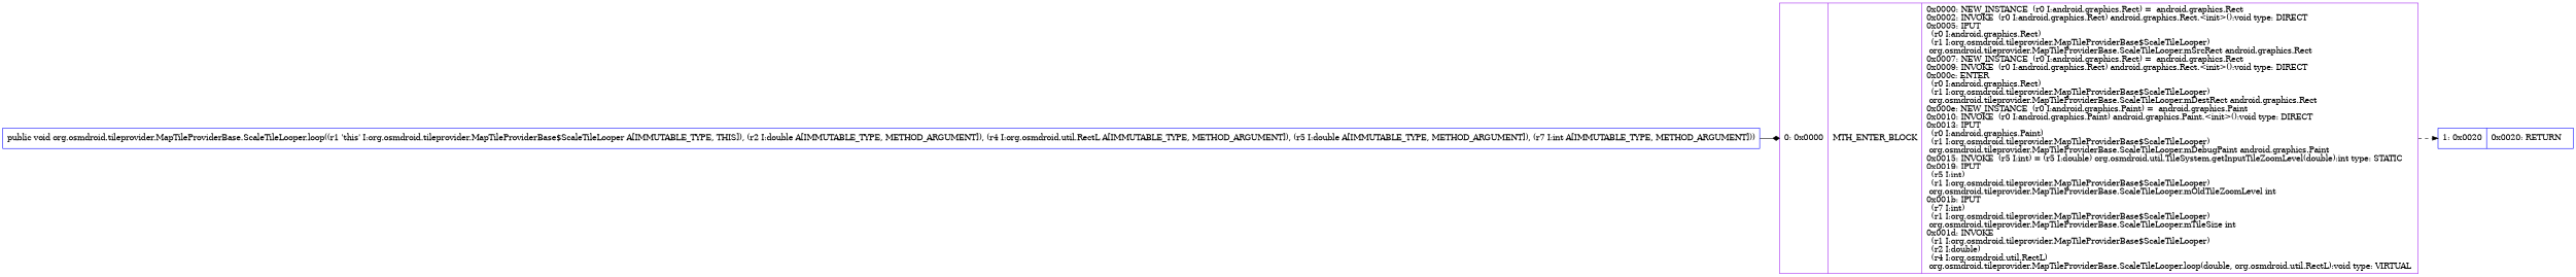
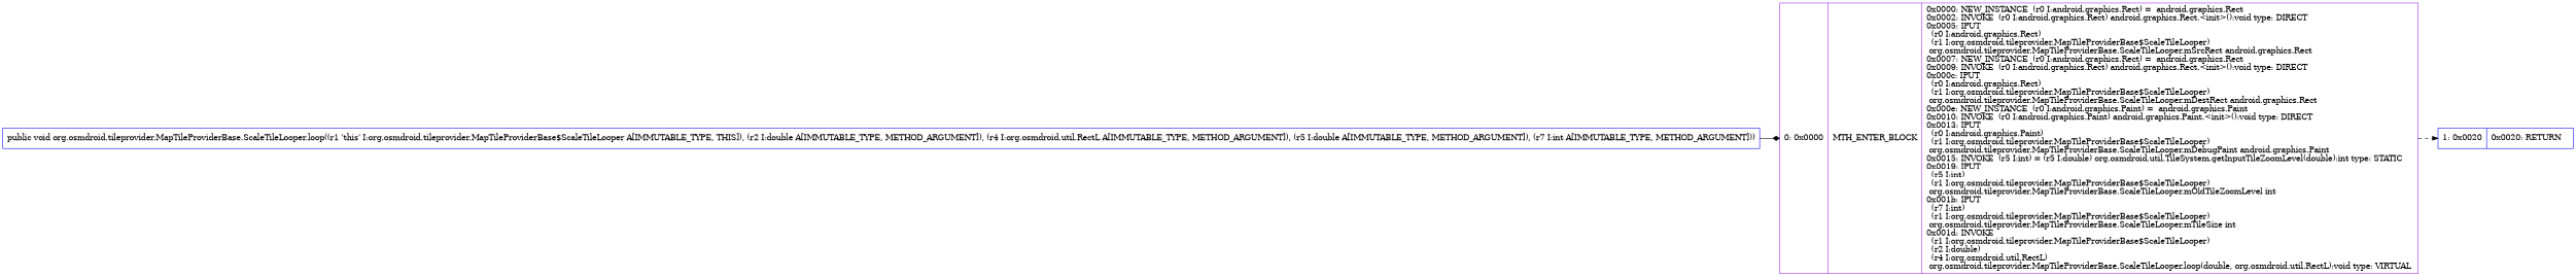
  digraph {
    rankdir=LR
    node [shape=record color=blue]
-   n1 [label="{0\:\ 0x0000|MTH_ENTER_BLOCK\l|0x0000: NEW_INSTANCE  (r0 I:android.graphics.Rect) =  android.graphics.Rect \l0x0002: INVOKE  (r0 I:android.graphics.Rect) android.graphics.Rect.\<init\>():void type: DIRECT \l0x0005: IPUT  \l  (r0 I:android.graphics.Rect)\l  (r1 I:org.osmdroid.tileprovider.MapTileProviderBase$ScaleTileLooper)\l org.osmdroid.tileprovider.MapTileProviderBase.ScaleTileLooper.mSrcRect android.graphics.Rect \l0x0007: NEW_INSTANCE  (r0 I:android.graphics.Rect) =  android.graphics.Rect \l0x0009: INVOKE  (r0 I:android.graphics.Rect) android.graphics.Rect.\<init\>():void type: DIRECT \l0x000c: ENTER  \l  (r0 I:android.graphics.Rect)\l  (r1 I:org.osmdroid.tileprovider.MapTileProviderBase$ScaleTileLooper)\l org.osmdroid.tileprovider.MapTileProviderBase.ScaleTileLooper.mDestRect android.graphics.Rect \l0x000e: NEW_INSTANCE  (r0 I:android.graphics.Paint) =  android.graphics.Paint \l0x0010: INVOKE  (r0 I:android.graphics.Paint) android.graphics.Paint.\<init\>():void type: DIRECT \l0x0013: IPUT  \l  (r0 I:android.graphics.Paint)\l  (r1 I:org.osmdroid.tileprovider.MapTileProviderBase$ScaleTileLooper)\l org.osmdroid.tileprovider.MapTileProviderBase.ScaleTileLooper.mDebugPaint android.graphics.Paint \l0x0015: INVOKE  (r5 I:int) = (r5 I:double) org.osmdroid.util.TileSystem.getInputTileZoomLevel(double):int type: STATIC \l0x0019: IPUT  \l  (r5 I:int)\l  (r1 I:org.osmdroid.tileprovider.MapTileProviderBase$ScaleTileLooper)\l org.osmdroid.tileprovider.MapTileProviderBase.ScaleTileLooper.mOldTileZoomLevel int \l0x001b: IPUT  \l  (r7 I:int)\l  (r1 I:org.osmdroid.tileprovider.MapTileProviderBase$ScaleTileLooper)\l org.osmdroid.tileprovider.MapTileProviderBase.ScaleTileLooper.mTileSize int \l0x001d: INVOKE  \l  (r1 I:org.osmdroid.tileprovider.MapTileProviderBase$ScaleTileLooper)\l  (r2 I:double)\l  (r4 I:org.osmdroid.util.RectL)\l org.osmdroid.tileprovider.MapTileProviderBase.ScaleTileLooper.loop(double, org.osmdroid.util.RectL):void type: VIRTUAL \l}" color=purple]
+   n1 [label="{0\:\ 0x0000|MTH_ENTER_BLOCK\l|0x0000: NEW_INSTANCE  (r0 I:android.graphics.Rect) =  android.graphics.Rect \l0x0002: INVOKE  (r0 I:android.graphics.Rect) android.graphics.Rect.\<init\>():void type: DIRECT \l0x0005: IPUT  \l  (r0 I:android.graphics.Rect)\l  (r1 I:org.osmdroid.tileprovider.MapTileProviderBase$ScaleTileLooper)\l org.osmdroid.tileprovider.MapTileProviderBase.ScaleTileLooper.mSrcRect android.graphics.Rect \l0x0007: NEW_INSTANCE  (r0 I:android.graphics.Rect) =  android.graphics.Rect \l0x0009: INVOKE  (r0 I:android.graphics.Rect) android.graphics.Rect.\<init\>():void type: DIRECT \l0x000c: IPUT  \l  (r0 I:android.graphics.Rect)\l  (r1 I:org.osmdroid.tileprovider.MapTileProviderBase$ScaleTileLooper)\l org.osmdroid.tileprovider.MapTileProviderBase.ScaleTileLooper.mDestRect android.graphics.Rect \l0x000e: NEW_INSTANCE  (r0 I:android.graphics.Paint) =  android.graphics.Paint \l0x0010: INVOKE  (r0 I:android.graphics.Paint) android.graphics.Paint.\<init\>():void type: DIRECT \l0x0013: IPUT  \l  (r0 I:android.graphics.Paint)\l  (r1 I:org.osmdroid.tileprovider.MapTileProviderBase$ScaleTileLooper)\l org.osmdroid.tileprovider.MapTileProviderBase.ScaleTileLooper.mDebugPaint android.graphics.Paint \l0x0015: INVOKE  (r5 I:int) = (r5 I:double) org.osmdroid.util.TileSystem.getInputTileZoomLevel(double):int type: STATIC \l0x0019: IPUT  \l  (r5 I:int)\l  (r1 I:org.osmdroid.tileprovider.MapTileProviderBase$ScaleTileLooper)\l org.osmdroid.tileprovider.MapTileProviderBase.ScaleTileLooper.mOldTileZoomLevel int \l0x001b: IPUT  \l  (r7 I:int)\l  (r1 I:org.osmdroid.tileprovider.MapTileProviderBase$ScaleTileLooper)\l org.osmdroid.tileprovider.MapTileProviderBase.ScaleTileLooper.mTileSize int \l0x001d: INVOKE  \l  (r1 I:org.osmdroid.tileprovider.MapTileProviderBase$ScaleTileLooper)\l  (r2 I:double)\l  (r4 I:org.osmdroid.util.RectL)\l org.osmdroid.tileprovider.MapTileProviderBase.ScaleTileLooper.loop(double, org.osmdroid.util.RectL):void type: VIRTUAL \l}" color=purple]
    n2 [label="{1\:\ 0x0020|0x0020: RETURN   \l}"]
    n3 [label="{public void org.osmdroid.tileprovider.MapTileProviderBase.ScaleTileLooper.loop((r1 'this' I:org.osmdroid.tileprovider.MapTileProviderBase$ScaleTileLooper A[IMMUTABLE_TYPE, THIS]), (r2 I:double A[IMMUTABLE_TYPE, METHOD_ARGUMENT]), (r4 I:org.osmdroid.util.RectL A[IMMUTABLE_TYPE, METHOD_ARGUMENT]), (r5 I:double A[IMMUTABLE_TYPE, METHOD_ARGUMENT]), (r7 I:int A[IMMUTABLE_TYPE, METHOD_ARGUMENT])) }"]
    n1 -> n2 [style=dashed arrowhead=normal]
    n3 -> n1 [style=solid arrowhead=diamond]
  }
